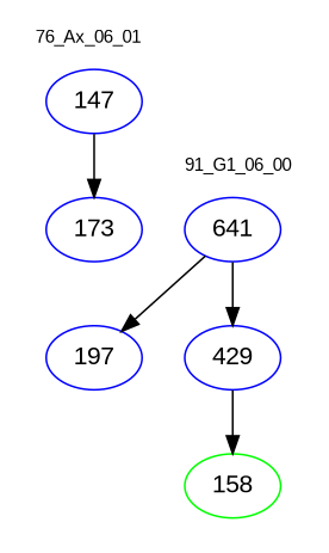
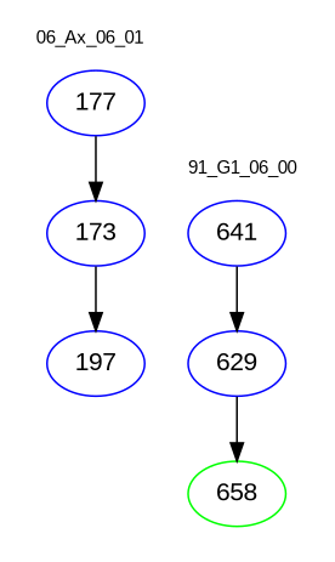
  digraph {
    fontname="Liberation Sans"
    node [color=blue fontname="Liberation Sans"]
    edge [color=black fontname="Liberation Sans"]
-   n1 [label=147]
+   n1 [label=177]
    n2 [label=173]
    n3 [label=197]
    n4 [label=641]
-   n5 [label=429]
-   n6 [color=green label=158]
+   n5 [label=629]
+   n6 [color=green label=658]
    subgraph cluster_1 {
      color=white
      fontsize=10
-     label="76_Ax_06_01"
+     label="06_Ax_06_01"
      n1
      n2
      n3
    }
    subgraph cluster_2 {
      color=white
      fontsize=10
      label="91_G1_06_00"
      n4
      n5
      n6
    }
    n1 -> n2
-   n4 -> n3
+   n2 -> n3
    n4 -> n5
    n5 -> n6
  }
